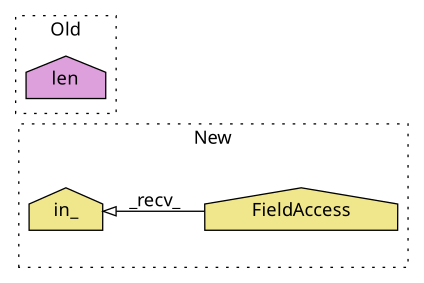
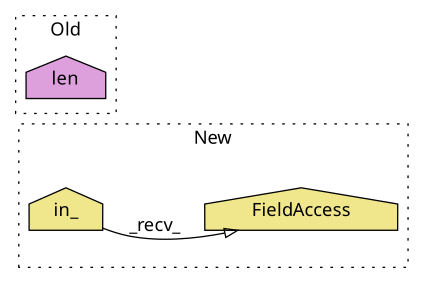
  digraph {
    rankdir=LR
    fontname="Noto Sans"
    node [a=32 l="4,1" shape=house style=filled fillcolor=khaki fontname="Noto Sans"]
    n1 [label=in_ s="31741,31754"]
    n2 [a=22 l=26 label=FieldAccess s=31714]
    n3 [label=len s="31513,31535" fillcolor=plum]
    subgraph cluster_1 {
      label=New
      style=dotted
      n1
      n2
    }
    subgraph cluster_2 {
      label=Old
      style=dotted
      n3
    }
-   n2 -> n1 [label=_recv_ arrowhead=onormal fontname="Noto Sans"]
+   n1 -> n2 [label=_recv_ arrowhead=onormal fontname="Noto Sans"]
  }
